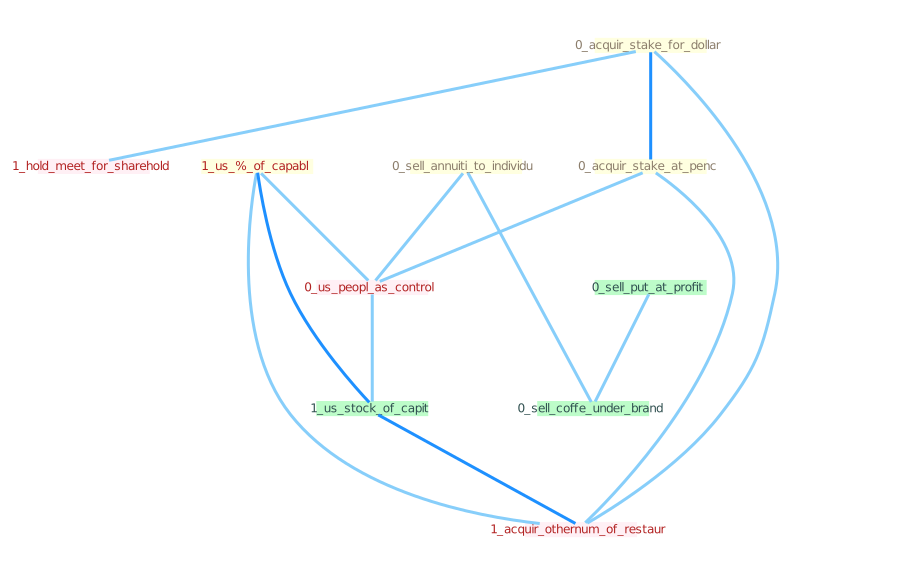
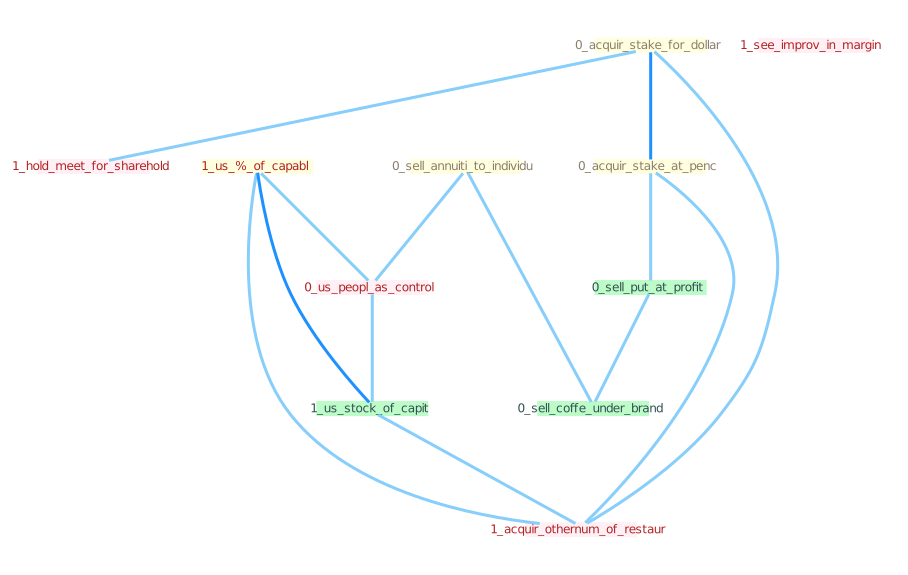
  graph {
    fontname="DejaVu Sans"
    node [color="#ffffe0" fixedsize=true fontcolor="#b22222" fontname="DejaVu Sans" fontsize=4 shape=polygon style=filled]
    edge [color="#87cefa" fontname="DejaVu Sans" w=1]
    "0_acquir_stake_for_dollar " [fontcolor="#8b7d6b" height=.06 width=.5]
    "0_sell_annuiti_to_individu " [fontcolor="#8b7d6b" height=.06 width=.5]
    "0_acquir_stake_at_penc " [fontcolor="#8b7d6b" height=.06 width=.5]
    "1_us_%_of_capabl " [height=.06 width=.5]
    "0_us_peopl_as_control " [color="#fff0f5" height=.06 width=.5]
+   "1_see_improv_in_margin " [color="#fff0f5" height=.06 width=.5]
    "1_hold_meet_for_sharehold " [color="#fff0f5" height=.06 width=.5]
    "1_acquir_othernum_of_restaur " [color="#fff0f5" height=.06 width=.5]
    "0_sell_coffe_under_brand " [color="#BDFCC9" fontcolor="#2f4f4f" height=.06 width=.5]
    "0_sell_put_at_profit " [color="#BDFCC9" fontcolor="#2f4f4f" height=.06 width=.5]
    "1_us_stock_of_capit " [color="#BDFCC9" fontcolor="#2f4f4f" height=.06 width=.5]
    subgraph sub_1 {
      "0_acquir_stake_for_dollar "
      "0_sell_annuiti_to_individu "
      "0_acquir_stake_at_penc "
      "1_us_%_of_capabl "
    }
    subgraph sub_2 {
      "0_us_peopl_as_control "
+     "1_see_improv_in_margin "
      "1_hold_meet_for_sharehold "
      "1_acquir_othernum_of_restaur "
    }
    "0_acquir_stake_for_dollar " -- "0_acquir_stake_at_penc " [color="#1e90ff" w=2]
    "0_acquir_stake_for_dollar " -- "1_hold_meet_for_sharehold "
    "0_acquir_stake_for_dollar " -- "1_acquir_othernum_of_restaur "
    "0_sell_annuiti_to_individu " -- "0_us_peopl_as_control "
    "0_sell_annuiti_to_individu " -- "0_sell_coffe_under_brand "
    "0_acquir_stake_at_penc " -- "1_acquir_othernum_of_restaur "
-   "0_acquir_stake_at_penc " -- "0_us_peopl_as_control "
+   "0_acquir_stake_at_penc " -- "0_sell_put_at_profit "
    "1_us_%_of_capabl " -- "0_us_peopl_as_control "
    "1_us_%_of_capabl " -- "1_acquir_othernum_of_restaur "
    "1_us_%_of_capabl " -- "1_us_stock_of_capit " [color="#1e90ff" w=2]
    "0_us_peopl_as_control " -- "1_us_stock_of_capit "
    "0_sell_put_at_profit " -- "0_sell_coffe_under_brand "
-   "1_us_stock_of_capit " -- "1_acquir_othernum_of_restaur " [color="#1e90ff"]
+   "1_us_stock_of_capit " -- "1_acquir_othernum_of_restaur "
  }
